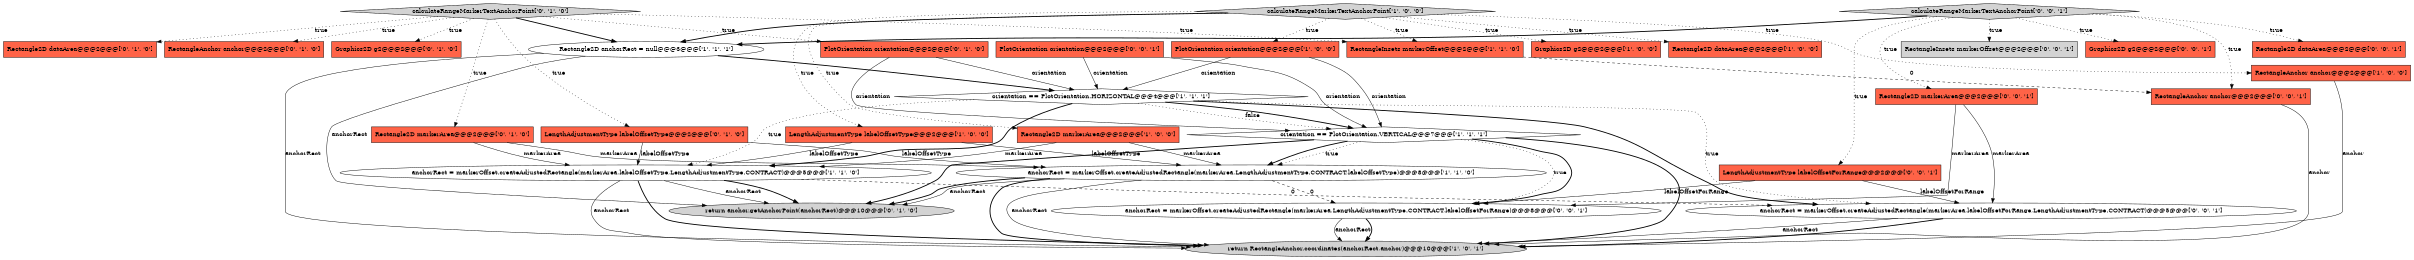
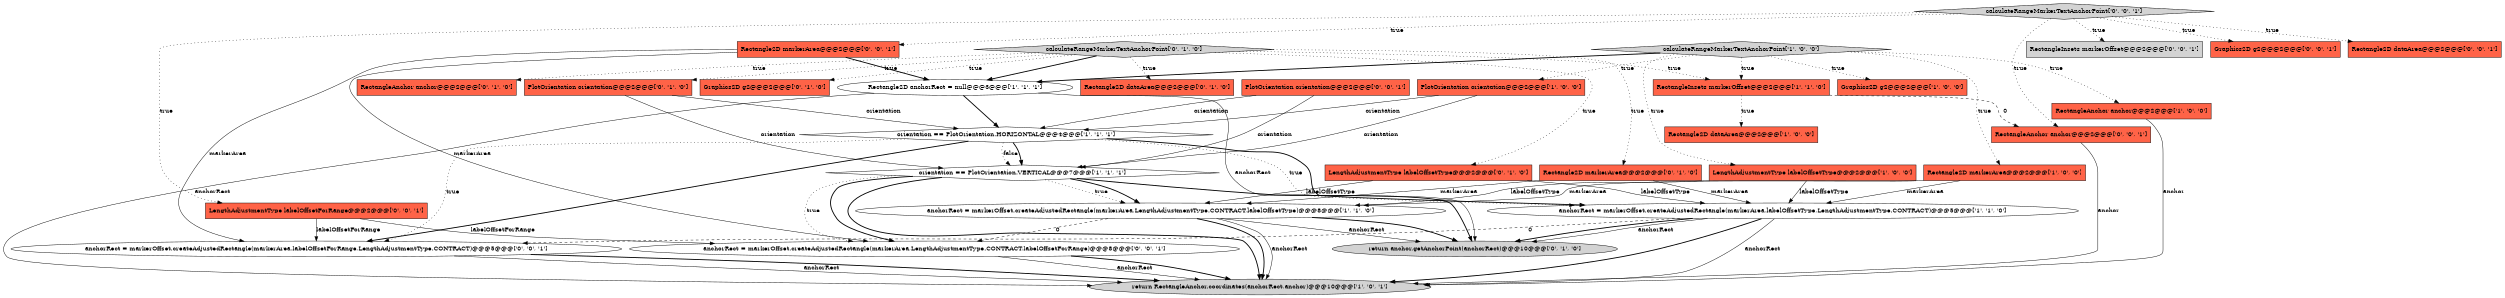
  digraph {
    node [fillcolor=tomato shape=box style=filled]
    edge [style=solid]
    n1 [label="Rectangle2D markerArea@@@2@@@['0', '0', '1']"]
    n2 [fillcolor=white label="anchorRect = markerOffset.createAdjustedRectangle(markerArea,labelOffsetForRange,LengthAdjustmentType.CONTRACT)@@@5@@@['0', '0', '1']" shape=ellipse]
    n3 [fillcolor=white label="anchorRect = markerOffset.createAdjustedRectangle(markerArea,LengthAdjustmentType.CONTRACT,labelOffsetForRange)@@@8@@@['0', '0', '1']" shape=ellipse]
    n4 [fillcolor=lightgray label="return RectangleAnchor.coordinates(anchorRect,anchor)@@@10@@@['1', '0', '1']" shape=ellipse]
    n5 [fillcolor=lightgray label="RectangleInsets markerOffset@@@2@@@['0', '0', '1']"]
    n6 [fillcolor=white label="anchorRect = markerOffset.createAdjustedRectangle(markerArea,labelOffsetType,LengthAdjustmentType.CONTRACT)@@@5@@@['1', '1', '0']" shape=ellipse]
    n7 [fillcolor=lightgray label="return anchor.getAnchorPoint(anchorRect)@@@10@@@['0', '1', '0']" shape=ellipse]
    n8 [label="Graphics2D g2@@@2@@@['0', '0', '1']"]
    n9 [label="RectangleAnchor anchor@@@2@@@['0', '1', '0']"]
    n10 [label="Graphics2D g2@@@2@@@['0', '1', '0']"]
    n11 [fillcolor=lightgray label="calculateRangeMarkerTextAnchorPoint['0', '1', '0']" shape=diamond]
    n12 [label="Rectangle2D markerArea@@@2@@@['0', '1', '0']"]
    n13 [label="PlotOrientation orientation@@@2@@@['0', '1', '0']"]
    n14 [fillcolor=white label="Rectangle2D anchorRect = null@@@3@@@['1', '1', '1']" shape=ellipse]
    n15 [label="RectangleInsets markerOffset@@@2@@@['1', '1', '0']"]
    n16 [label="LengthAdjustmentType labelOffsetType@@@2@@@['0', '1', '0']"]
    n17 [label="Rectangle2D dataArea@@@2@@@['0', '1', '0']"]
    n18 [fillcolor=white label="anchorRect = markerOffset.createAdjustedRectangle(markerArea,LengthAdjustmentType.CONTRACT,labelOffsetType)@@@8@@@['1', '1', '0']" shape=ellipse]
    n19 [fillcolor=white label="orientation == PlotOrientation.VERTICAL@@@7@@@['1', '1', '1']" shape=diamond]
    n20 [fillcolor=white label="orientation == PlotOrientation.HORIZONTAL@@@4@@@['1', '1', '1']" shape=diamond]
    n21 [label="RectangleAnchor anchor@@@2@@@['0', '0', '1']"]
    n22 [label="PlotOrientation orientation@@@2@@@['0', '0', '1']"]
    n23 [label="Rectangle2D dataArea@@@2@@@['0', '0', '1']"]
    n24 [label="RectangleAnchor anchor@@@2@@@['1', '0', '0']"]
    n25 [label="Graphics2D g2@@@2@@@['1', '0', '0']"]
    n26 [label="Rectangle2D dataArea@@@2@@@['1', '0', '0']"]
    n27 [fillcolor=lightgray label="calculateRangeMarkerTextAnchorPoint['1', '0', '0']" shape=diamond]
    n28 [label="PlotOrientation orientation@@@2@@@['1', '0', '0']"]
    n29 [label="Rectangle2D markerArea@@@2@@@['1', '0', '0']"]
    n30 [label="LengthAdjustmentType labelOffsetType@@@2@@@['1', '0', '0']"]
    n31 [label="LengthAdjustmentType labelOffsetForRange@@@2@@@['0', '0', '1']"]
    n32 [fillcolor=lightgray label="calculateRangeMarkerTextAnchorPoint['0', '0', '1']" shape=diamond]
    n1 -> n2 [label=markerArea]
    n1 -> n3 [label=markerArea]
    n2 -> n4 [label=anchorRect]
    n2 -> n4 [style=bold]
    n3 -> n4 [label=anchorRect]
    n3 -> n4 [style=bold]
    n6 -> n2 [label=0 style=dashed]
    n6 -> n4 [label=anchorRect]
    n6 -> n4 [style=bold]
    n6 -> n7 [style=bold]
    n6 -> n7 [label=anchorRect]
    n11 -> n9 [label=true style=dotted]
    n11 -> n10 [label=true style=dotted]
    n11 -> n12 [label=true style=dotted]
    n11 -> n13 [label=true style=dotted]
    n11 -> n14 [style=bold]
    n11 -> n15 [label=true style=dotted]
    n11 -> n16 [label=true style=dotted]
    n11 -> n17 [label=true style=dotted]
    n12 -> n6 [label=markerArea]
    n12 -> n18 [label=markerArea]
    n13 -> n19 [label=orientation]
    n13 -> n20 [label=orientation]
    n14 -> n4 [label=anchorRect]
    n14 -> n7 [label=anchorRect]
    n14 -> n20 [style=bold]
    n15 -> n21 [label=0 style=dashed]
    n16 -> n6 [label=labelOffsetType]
    n16 -> n18 [label=labelOffsetType]
    n18 -> n3 [label=0 style=dashed]
    n18 -> n4 [style=bold]
    n18 -> n4 [label=anchorRect]
    n18 -> n7 [label=anchorRect]
    n18 -> n7 [style=bold]
    n19 -> n3 [label=true style=dotted]
    n19 -> n3 [style=bold]
    n19 -> n4 [style=bold]
    n19 -> n7 [style=bold]
    n19 -> n18 [label=true style=dotted]
    n19 -> n18 [style=bold]
    n20 -> n2 [label=true style=dotted]
    n20 -> n2 [style=bold]
    n20 -> n6 [label=true style=dotted]
    n20 -> n6 [style=bold]
    n20 -> n19 [label=false style=dotted]
    n20 -> n19 [style=bold]
    n21 -> n4 [label=anchor]
    n22 -> n19 [label=orientation]
    n22 -> n20 [label=orientation]
    n24 -> n4 [label=anchor]
    n27 -> n14 [style=bold]
    n27 -> n15 [label=true style=dotted]
    n27 -> n24 [label=true style=dotted]
    n27 -> n25 [label=true style=dotted]
-   n27 -> n26 [label=true style=dotted]
+   n15 -> n26 [label=true style=dotted]
    n27 -> n28 [label=true style=dotted]
    n27 -> n29 [label=true style=dotted]
    n27 -> n30 [label=true style=dotted]
    n28 -> n19 [label=orientation]
    n28 -> n20 [label=orientation]
    n29 -> n6 [label=markerArea]
    n29 -> n18 [label=markerArea]
    n30 -> n6 [label=labelOffsetType]
    n30 -> n18 [label=labelOffsetType]
    n31 -> n2 [label=labelOffsetForRange]
    n31 -> n3 [label=labelOffsetForRange]
    n32 -> n1 [label=true style=dotted]
    n32 -> n5 [label=true style=dotted]
    n32 -> n8 [label=true style=dotted]
-   n32 -> n14 [style=bold]
+   n1 -> n14 [style=bold]
    n32 -> n21 [label=true style=dotted]
    n32 -> n23 [label=true style=dotted]
    n32 -> n31 [label=true style=dotted]
  }
